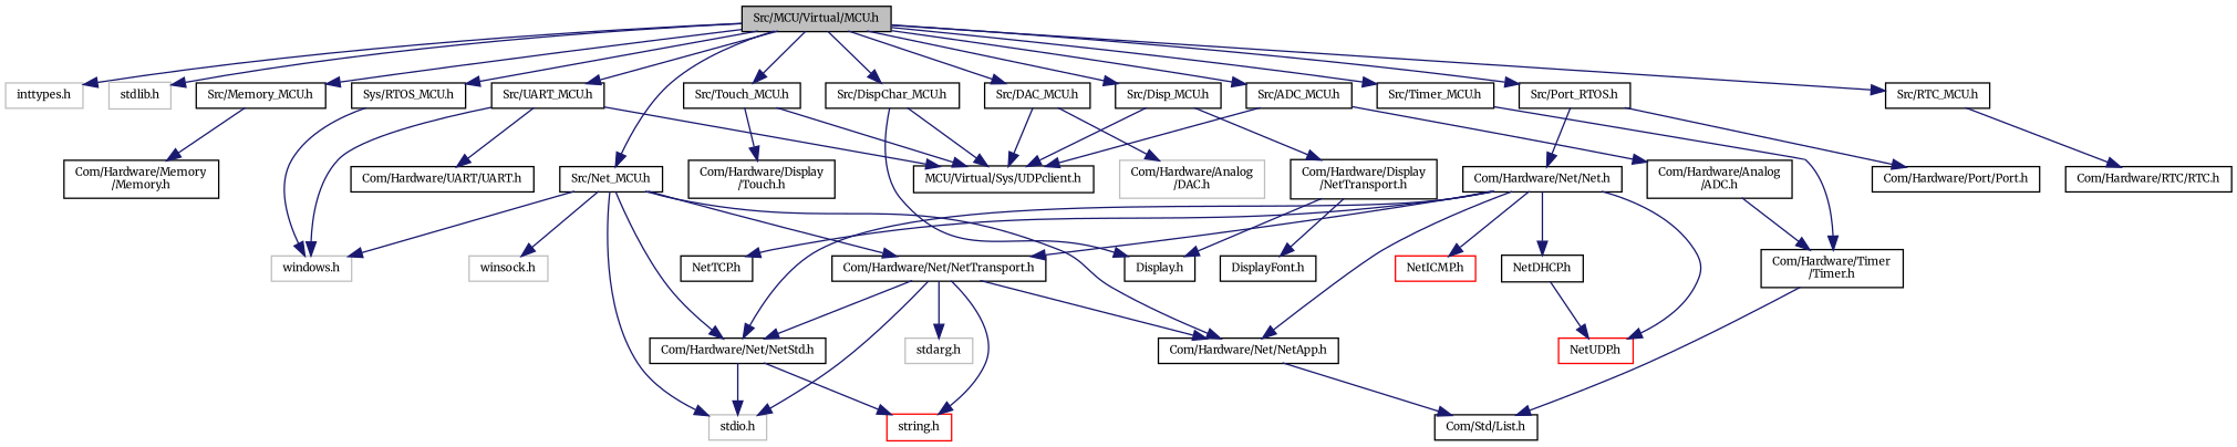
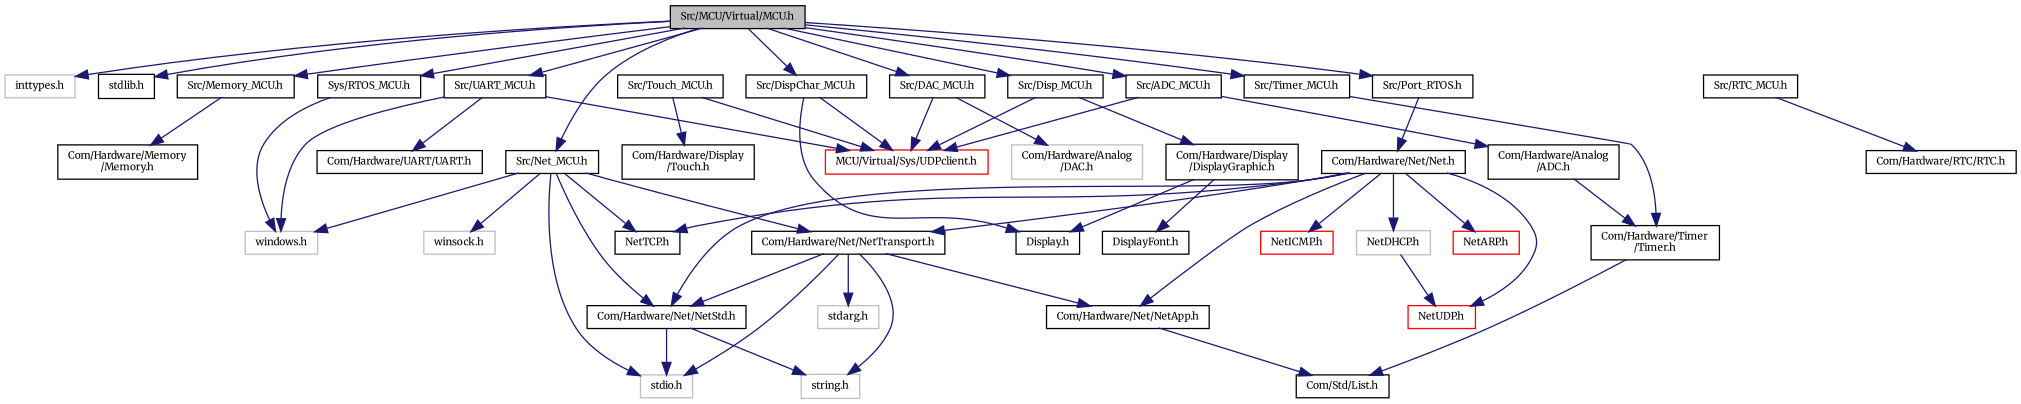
  digraph {
    fontname=Merriweather
    node [color=black fillcolor=white fontname=Merriweather fontsize=8 shape=record style=filled]
    edge [color=midnightblue fontname=Merriweather fontsize=8 labelfontname=Sans labelfontsize=8 style=solid]
    n1 [fillcolor=grey75 fontcolor=black height=0.2 label="Src/MCU/Virtual/MCU.h" width=0.4]
    n2 [color=grey75 height=0.2 label="inttypes.h" width=0.4]
-   n3 [color=grey75 height=0.2 label="stdlib.h" width=0.4]
+   n3 [height=0.2 label="stdlib.h" width=0.4]
    n4 [height=0.2 label="Src/Memory_MCU.h" width=0.4]
    n5 [height=0.2 label="Src/Net_MCU.h" width=0.4]
    n6 [height=0.2 label="Src/UART_MCU.h" width=0.4]
    n7 [height=0.2 label="Src/Port_RTOS.h" width=0.4]
    n8 [height=0.2 label="Src/RTC_MCU.h" width=0.4]
    n9 [height=0.2 label="Sys/RTOS_MCU.h" width=0.4]
    n10 [height=0.2 label="Src/Timer_MCU.h" width=0.4]
    n11 [height=0.2 label="Src/Touch_MCU.h" width=0.4]
    n12 [height=0.2 label="Src/ADC_MCU.h" width=0.4]
    n13 [height=0.2 label="Src/DAC_MCU.h" width=0.4]
    n14 [height=0.2 label="Src/Disp_MCU.h" width=0.4]
    n15 [height=0.2 label="Src/DispChar_MCU.h" width=0.4]
    n16 [height=0.2 label="Com/Hardware/Memory\l/Memory.h" width=0.4]
    n17 [color=grey75 height=0.2 label="windows.h" width=0.4]
    n18 [color=grey75 height=0.2 label="winsock.h" width=0.4]
    n19 [color=grey75 height=0.2 label="stdio.h" width=0.4]
    n20 [height=0.2 label="Com/Hardware/Net/NetStd.h" width=0.4]
    n21 [height=0.2 label="Com/Hardware/Net/NetApp.h" width=0.4]
    n22 [height=0.2 label="Com/Hardware/Net/NetTransport.h" width=0.4]
    n23 [height=0.2 label="Com/Hardware/UART/UART.h" width=0.4]
-   n24 [height=0.2 label="MCU/Virtual/Sys/UDPclient.h" width=0.4]
-   n25 [height=0.2 label="Com/Hardware/Port/Port.h" width=0.4]
+   n24 [color=red height=0.2 label="MCU/Virtual/Sys/UDPclient.h" width=0.4]
    n26 [height=0.2 label="Com/Hardware/Net/Net.h" width=0.4]
    n27 [height=0.2 label="Com/Hardware/RTC/RTC.h" width=0.4]
    n28 [height=0.2 label="Com/Hardware/Timer\l/Timer.h" width=0.4]
    n29 [height=0.2 label="Com/Hardware/Display\l/Touch.h" width=0.4]
    n30 [height=0.2 label="Com/Hardware/Analog\l/ADC.h" width=0.4]
    n31 [color=grey75 height=0.2 label="Com/Hardware/Analog\l/DAC.h" width=0.4]
-   n32 [height=0.2 label="Com/Hardware/Display\l/NetTransport.h" width=0.4]
+   n32 [height=0.2 label="Com/Hardware/Display\l/DisplayGraphic.h" width=0.4]
    n33 [height=0.2 label="Display.h" width=0.4]
-   n34 [color=red height=0.2 label="string.h" width=0.4]
+   n34 [color=grey75 height=0.2 label="string.h" width=0.4]
    n35 [height=0.2 label="Com/Std/List.h" width=0.4]
    n36 [color=grey75 height=0.2 label="stdarg.h" width=0.4]
-   n38 [height=0.2 label="NetDHCP.h" width=0.4]
+   n37 [color=red height=0.2 label="NetARP.h" width=0.4]
+   n38 [color=grey75 height=0.2 label="NetDHCP.h" width=0.4]
    n39 [color=red height=0.2 label="NetUDP.h" width=0.4]
    n40 [color=red height=0.2 label="NetICMP.h" width=0.4]
    n41 [height=0.2 label="NetTCP.h" width=0.4]
    n42 [height=0.2 label="DisplayFont.h" width=0.4]
    n1 -> n2
    n1 -> n3
    n1 -> n4
    n1 -> n5
    n1 -> n6
    n1 -> n7
-   n1 -> n8
    n1 -> n9
    n1 -> n10
-   n1 -> n11
    n1 -> n12
    n1 -> n13
    n1 -> n14
    n1 -> n15
    n4 -> n16
    n5 -> n17
    n5 -> n18
    n5 -> n19
    n5 -> n20
-   n5 -> n21
+   n5 -> n41
    n5 -> n22
    n6 -> n17
    n6 -> n23
    n6 -> n24
-   n7 -> n25
    n7 -> n26
    n8 -> n27
    n9 -> n17
    n10 -> n28
    n11 -> n24
    n11 -> n29
    n12 -> n24
    n12 -> n30
    n13 -> n24
    n13 -> n31
    n14 -> n24
    n14 -> n32
    n15 -> n24
    n15 -> n33
    n20 -> n19
    n20 -> n34
    n21 -> n35
    n22 -> n19
    n22 -> n20
    n22 -> n21
    n22 -> n34
    n22 -> n36
    n26 -> n20
    n26 -> n21
    n26 -> n22
+   n26 -> n37
    n26 -> n38
    n26 -> n39
    n26 -> n40
    n26 -> n41
    n28 -> n35
    n30 -> n28
    n32 -> n33
    n32 -> n42
    n38 -> n39
  }
